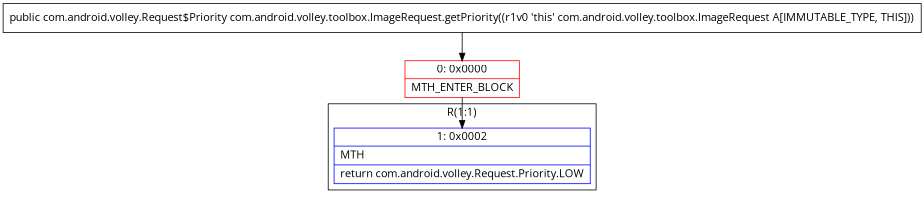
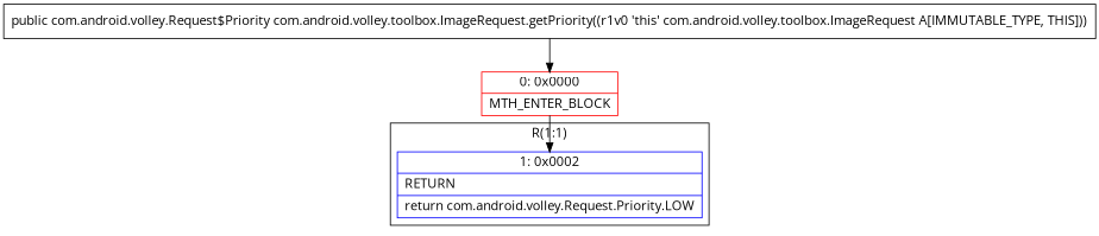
  digraph {
    fontname="Open Sans"
    node [shape=record fontname="Open Sans"]
    edge [fontname="Open Sans"]
-   n1 [color=blue label="{1\:\ 0x0002|MTH\l|return com.android.volley.Request.Priority.LOW\l}"]
+   n1 [color=blue label="{1\:\ 0x0002|RETURN\l|return com.android.volley.Request.Priority.LOW\l}"]
    n2 [color=red label="{0\:\ 0x0000|MTH_ENTER_BLOCK\l}"]
    n3 [label="{public com.android.volley.Request$Priority com.android.volley.toolbox.ImageRequest.getPriority((r1v0 'this' com.android.volley.toolbox.ImageRequest A[IMMUTABLE_TYPE, THIS])) }"]
    subgraph cluster_1 {
      label="R(1:1)"
      n1
    }
    n2 -> n1
    n3 -> n2
  }
